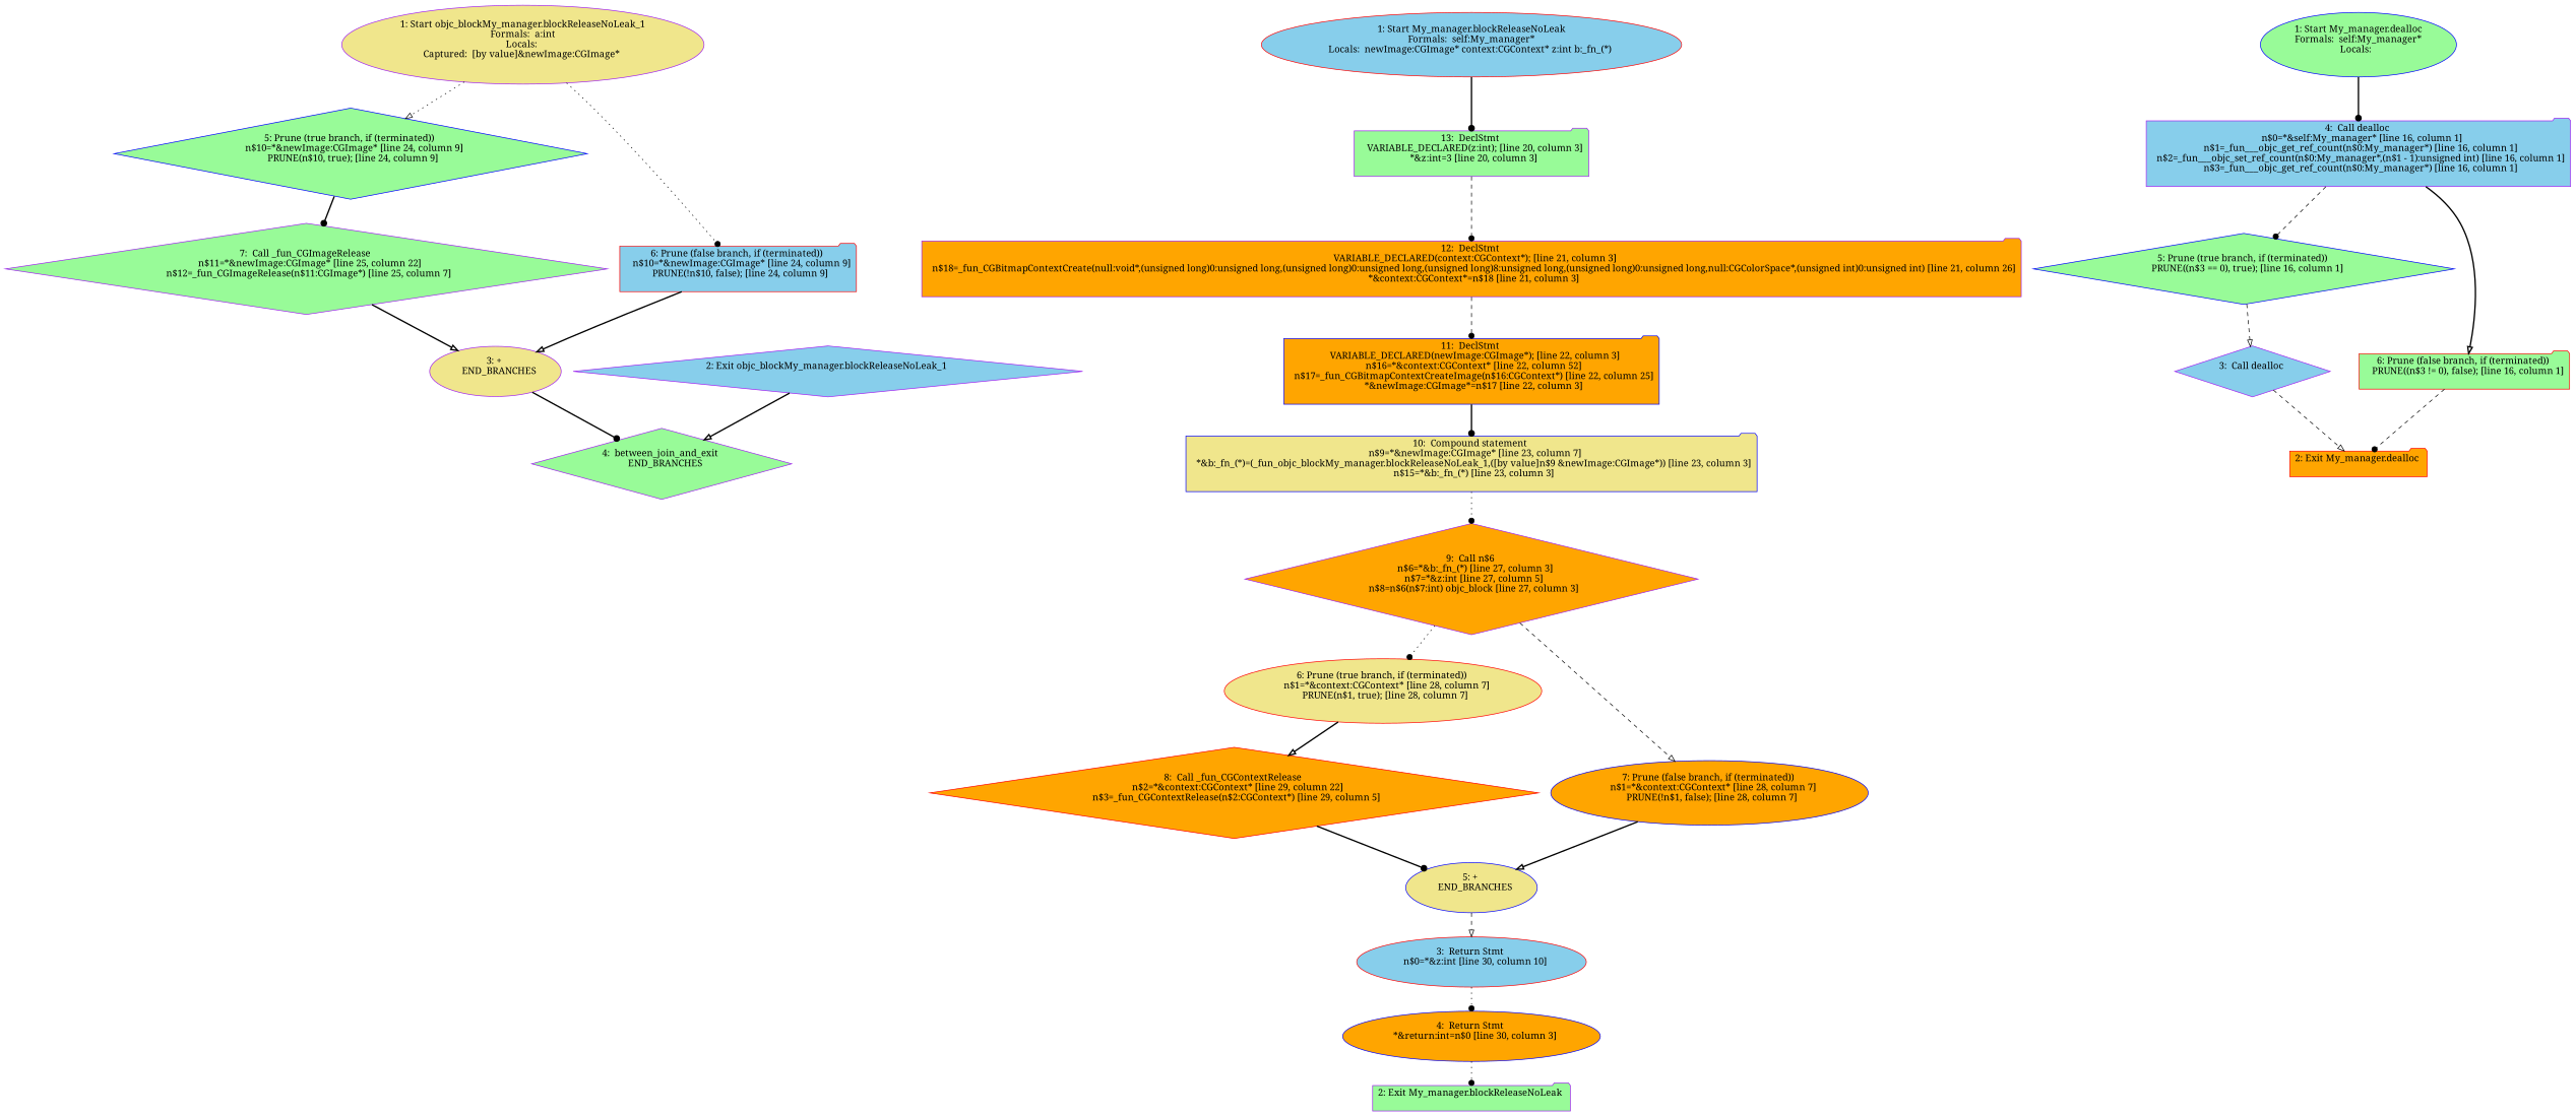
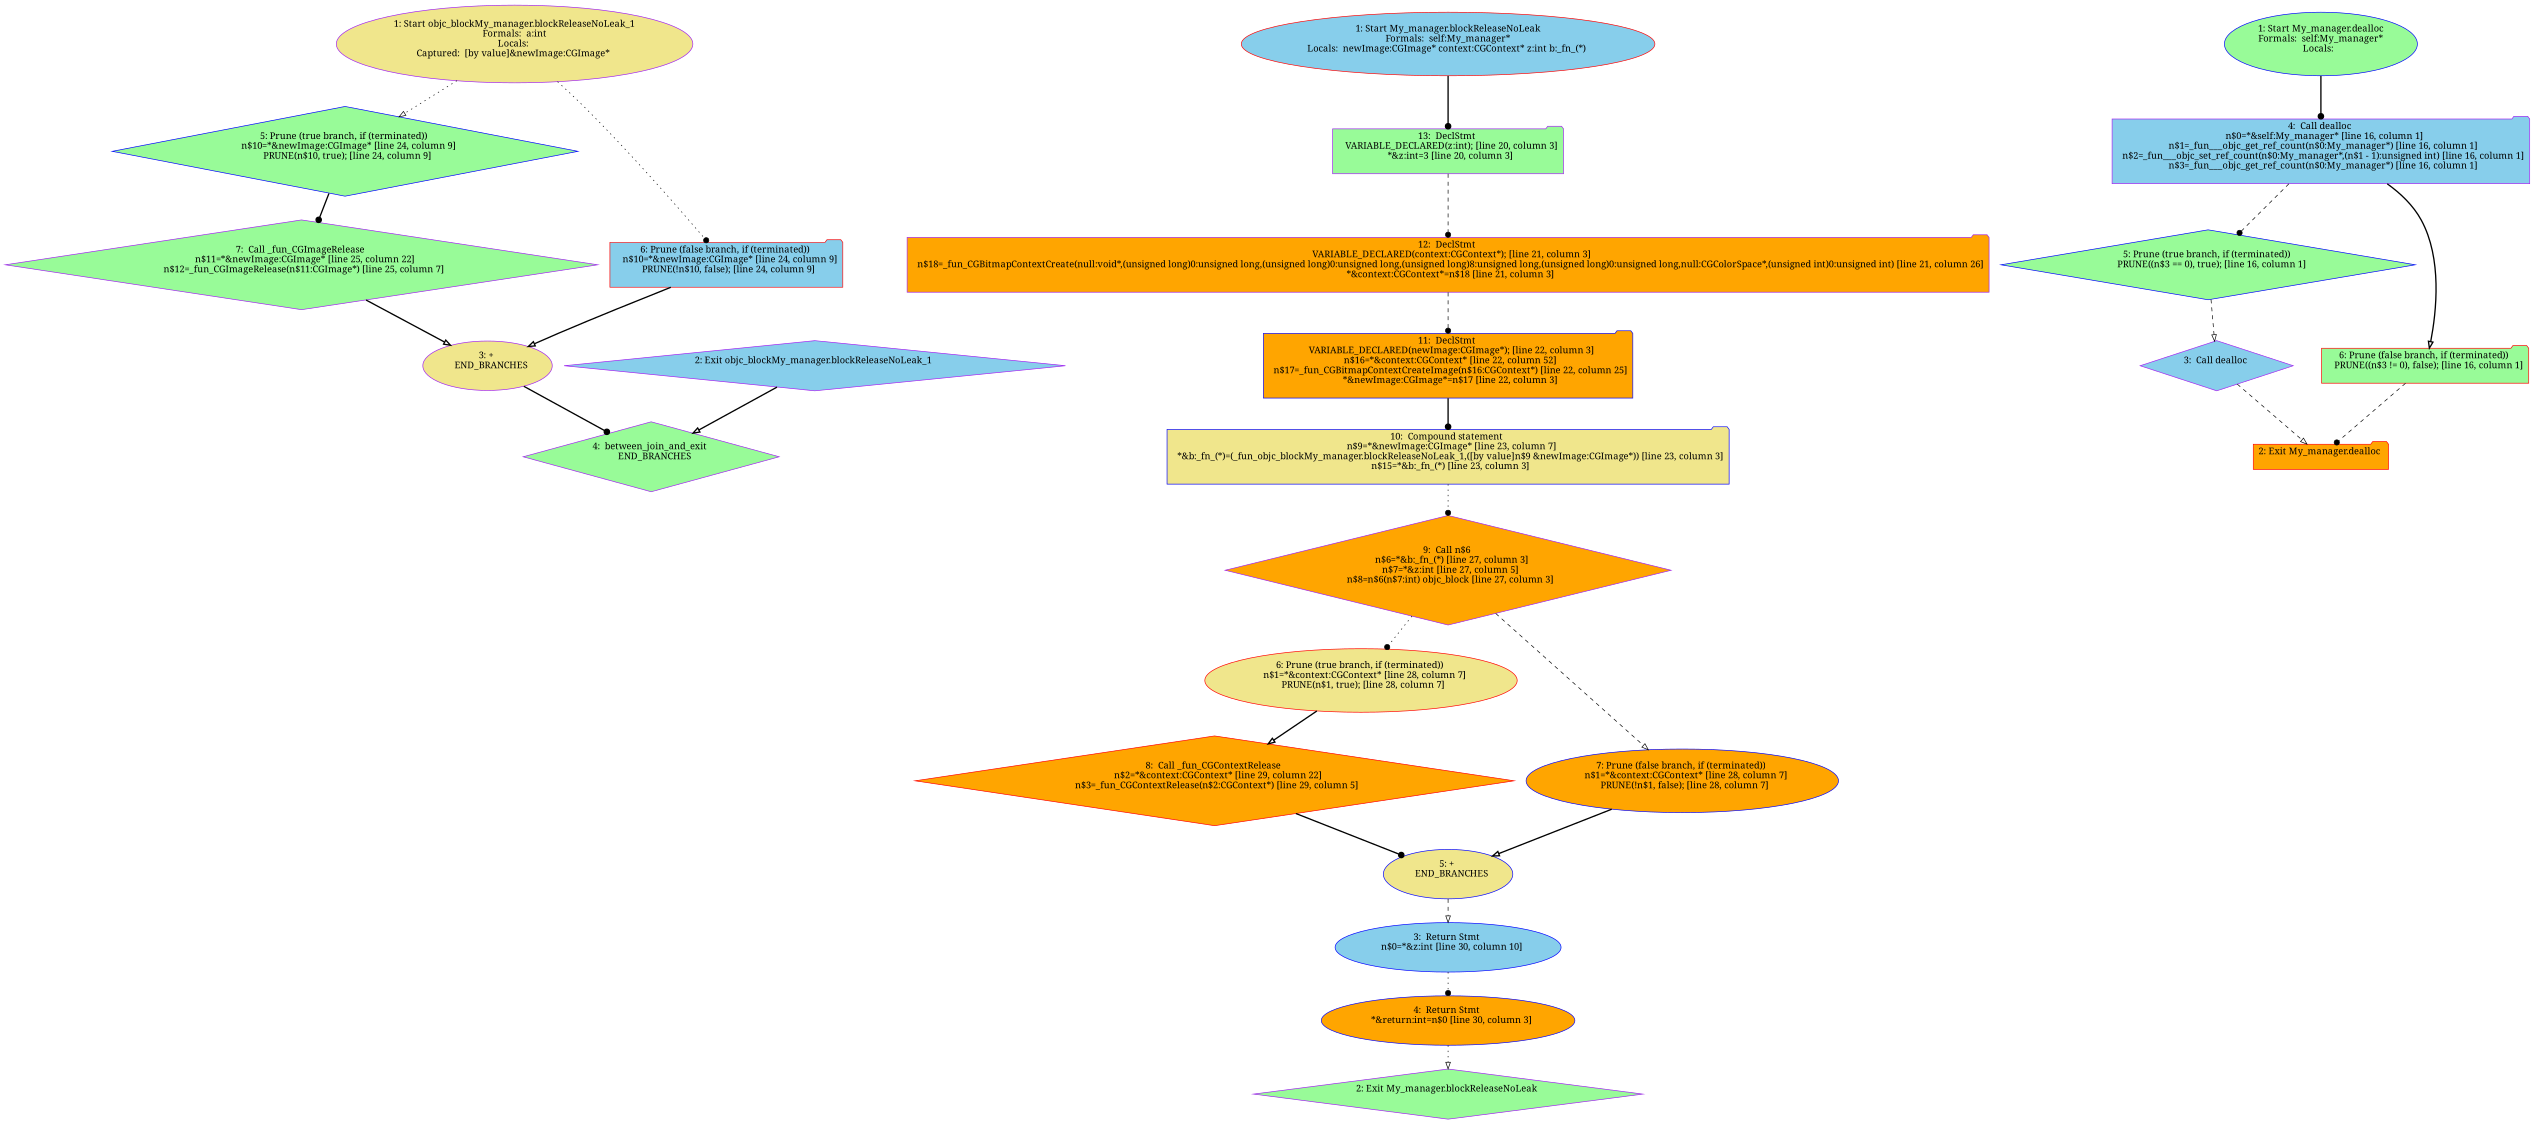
  digraph {
    fontname="Noto Serif"
    node [color=purple fillcolor=palegreen fontname="Noto Serif" shape=ellipse style=filled]
    edge [arrowhead=dot fontname="Noto Serif" style=bold]
    n1 [fillcolor=khaki label="1: Start objc_blockMy_manager.blockReleaseNoLeak_1\nFormals:  a:int\nLocals: \nCaptured:  [by value]&newImage:CGImage* \n  "]
    n2 [color=blue label="5: Prune (true branch, if (terminated)) \n   n$10=*&newImage:CGImage* [line 24, column 9]\n  PRUNE(n$10, true); [line 24, column 9]\n " shape=diamond]
    n3 [color=red fillcolor=skyblue label="6: Prune (false branch, if (terminated)) \n   n$10=*&newImage:CGImage* [line 24, column 9]\n  PRUNE(!n$10, false); [line 24, column 9]\n " shape=folder]
    n4 [label="7:  Call _fun_CGImageRelease \n   n$11=*&newImage:CGImage* [line 25, column 22]\n  n$12=_fun_CGImageRelease(n$11:CGImage*) [line 25, column 7]\n " shape=diamond]
    n5 [fillcolor=khaki label="3: + \n   END_BRANCHES\n "]
    n6 [label="4:  between_join_and_exit \n   END_BRANCHES\n " shape=diamond]
    n7 [fillcolor=skyblue label="2: Exit objc_blockMy_manager.blockReleaseNoLeak_1 \n  " shape=diamond]
    n8 [color=red fillcolor=skyblue label="1: Start My_manager.blockReleaseNoLeak\nFormals:  self:My_manager*\nLocals:  newImage:CGImage* context:CGContext* z:int b:_fn_(*) \n  "]
    n9 [label="13:  DeclStmt \n   VARIABLE_DECLARED(z:int); [line 20, column 3]\n  *&z:int=3 [line 20, column 3]\n " shape=folder]
    n10 [fillcolor=orange label="12:  DeclStmt \n   VARIABLE_DECLARED(context:CGContext*); [line 21, column 3]\n  n$18=_fun_CGBitmapContextCreate(null:void*,(unsigned long)0:unsigned long,(unsigned long)0:unsigned long,(unsigned long)8:unsigned long,(unsigned long)0:unsigned long,null:CGColorSpace*,(unsigned int)0:unsigned int) [line 21, column 26]\n  *&context:CGContext*=n$18 [line 21, column 3]\n " shape=folder]
    n11 [color=blue fillcolor=orange label="11:  DeclStmt \n   VARIABLE_DECLARED(newImage:CGImage*); [line 22, column 3]\n  n$16=*&context:CGContext* [line 22, column 52]\n  n$17=_fun_CGBitmapContextCreateImage(n$16:CGContext*) [line 22, column 25]\n  *&newImage:CGImage*=n$17 [line 22, column 3]\n " shape=folder]
-   n12 [label="2: Exit My_manager.blockReleaseNoLeak \n  " shape=folder]
-   n13 [color=red fillcolor=skyblue label="3:  Return Stmt \n   n$0=*&z:int [line 30, column 10]\n "]
+   n12 [label="2: Exit My_manager.blockReleaseNoLeak \n  " shape=diamond]
+   n13 [color=blue fillcolor=skyblue label="3:  Return Stmt \n   n$0=*&z:int [line 30, column 10]\n "]
    n14 [color=blue fillcolor=orange label="4:  Return Stmt \n   *&return:int=n$0 [line 30, column 3]\n "]
    n15 [color=blue fillcolor=khaki label="5: + \n   END_BRANCHES\n "]
    n16 [color=red fillcolor=khaki label="6: Prune (true branch, if (terminated)) \n   n$1=*&context:CGContext* [line 28, column 7]\n  PRUNE(n$1, true); [line 28, column 7]\n "]
    n17 [color=red fillcolor=orange label="8:  Call _fun_CGContextRelease \n   n$2=*&context:CGContext* [line 29, column 22]\n  n$3=_fun_CGContextRelease(n$2:CGContext*) [line 29, column 5]\n " shape=diamond]
    n18 [color=blue fillcolor=orange label="7: Prune (false branch, if (terminated)) \n   n$1=*&context:CGContext* [line 28, column 7]\n  PRUNE(!n$1, false); [line 28, column 7]\n "]
    n19 [fillcolor=orange label="9:  Call n$6 \n   n$6=*&b:_fn_(*) [line 27, column 3]\n  n$7=*&z:int [line 27, column 5]\n  n$8=n$6(n$7:int) objc_block [line 27, column 3]\n " shape=diamond]
    n20 [color=blue fillcolor=khaki label="10:  Compound statement \n   n$9=*&newImage:CGImage* [line 23, column 7]\n  *&b:_fn_(*)=(_fun_objc_blockMy_manager.blockReleaseNoLeak_1,([by value]n$9 &newImage:CGImage*)) [line 23, column 3]\n  n$15=*&b:_fn_(*) [line 23, column 3]\n " shape=folder]
    n21 [color=blue label="1: Start My_manager.dealloc\nFormals:  self:My_manager*\nLocals:  \n  "]
    n22 [fillcolor=skyblue label="4:  Call dealloc \n   n$0=*&self:My_manager* [line 16, column 1]\n  n$1=_fun___objc_get_ref_count(n$0:My_manager*) [line 16, column 1]\n  n$2=_fun___objc_set_ref_count(n$0:My_manager*,(n$1 - 1):unsigned int) [line 16, column 1]\n  n$3=_fun___objc_get_ref_count(n$0:My_manager*) [line 16, column 1]\n " shape=folder]
    n23 [color=blue label="5: Prune (true branch, if (terminated)) \n   PRUNE((n$3 == 0), true); [line 16, column 1]\n " shape=diamond]
    n24 [color=red label="6: Prune (false branch, if (terminated)) \n   PRUNE((n$3 != 0), false); [line 16, column 1]\n " shape=folder]
    n25 [fillcolor=skyblue label="3:  Call dealloc \n  " shape=diamond]
    n26 [color=red fillcolor=orange label="2: Exit My_manager.dealloc \n  " shape=folder]
    n1 -> n2 [arrowhead=onormal style=dotted]
    n1 -> n3 [style=dotted]
    n2 -> n4
    n3 -> n5 [arrowhead=onormal]
    n4 -> n5 [arrowhead=onormal]
    n5 -> n6
    n7 -> n6 [arrowhead=onormal]
    n8 -> n9
    n9 -> n10 [style=dashed]
    n10 -> n11 [style=dashed]
    n11 -> n20
    n13 -> n14 [style=dotted]
-   n14 -> n12 [style=dotted]
+   n14 -> n12 [arrowhead=onormal style=dotted]
    n15 -> n13 [arrowhead=onormal style=dashed]
    n16 -> n17 [arrowhead=onormal]
    n17 -> n15
    n18 -> n15 [arrowhead=onormal]
    n19 -> n16 [style=dotted]
    n19 -> n18 [arrowhead=onormal style=dashed]
    n20 -> n19 [style=dotted]
    n21 -> n22
    n22 -> n23 [style=dashed]
    n22 -> n24 [arrowhead=onormal]
    n23 -> n25 [arrowhead=onormal style=dashed]
    n24 -> n26 [style=dashed]
    n25 -> n26 [arrowhead=onormal style=dashed]
  }
